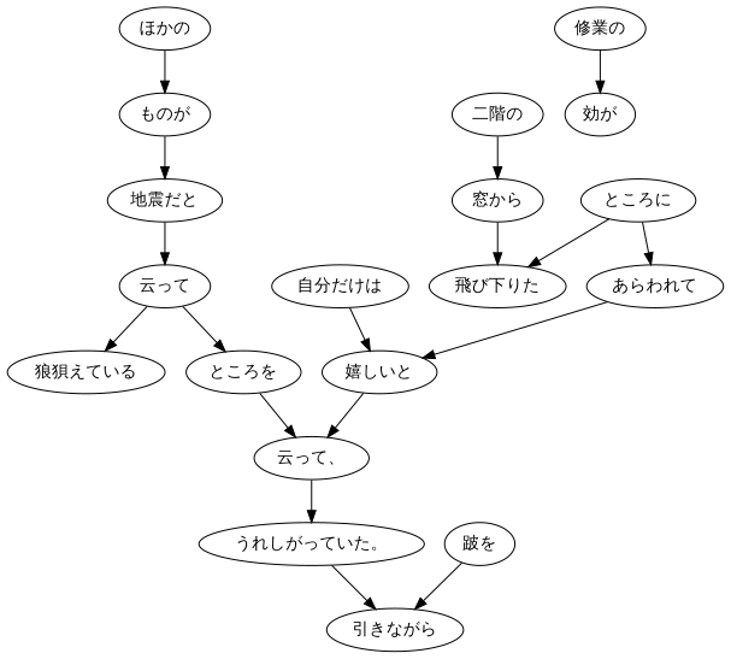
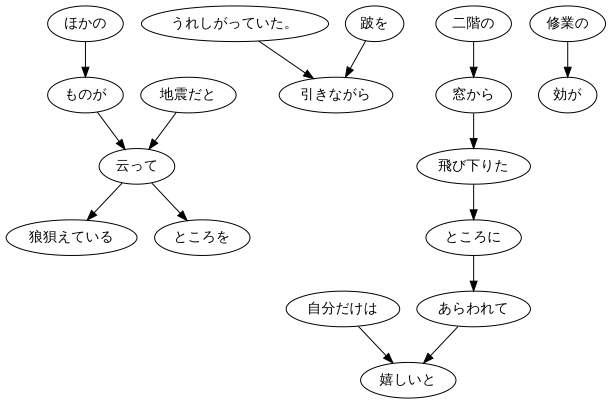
  digraph {
    n1 [label="ほかの"]
    n2 [label="ものが"]
    n3 [label="云って"]
    n4 [label="狼狽えている"]
    n5 [label="ところを"]
    n6 [label="地震だと"]
-   n7 [label="云って、"]
    n8 [label="うれしがっていた。"]
    n9 [label="自分だけは"]
    n10 [label="嬉しいと"]
    n11 [label="二階の"]
    n12 [label="窓から"]
    n13 [label="飛び下りた"]
    n14 [label="ところに"]
    n15 [label="あらわれて"]
    n16 [label="修業の"]
    n17 [label="効が"]
    n18 [label="引きながら"]
    n19 [label="跛を"]
    n1 -> n2
-   n2 -> n6
+   n2 -> n3
    n3 -> n4
    n3 -> n5
-   n5 -> n7
    n6 -> n3
-   n7 -> n8
    n8 -> n18
    n9 -> n10
-   n10 -> n7
    n11 -> n12
    n12 -> n13
-   n14 -> n13
+   n13 -> n14
    n14 -> n15
    n15 -> n10
    n16 -> n17
    n19 -> n18
  }
